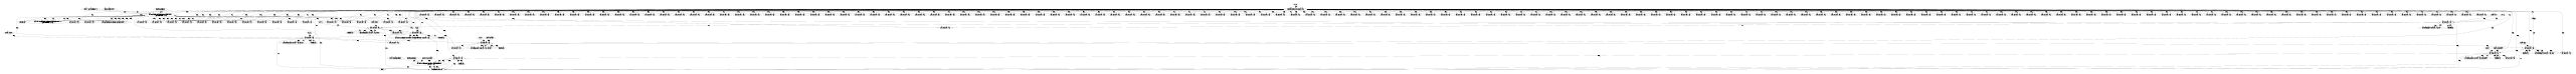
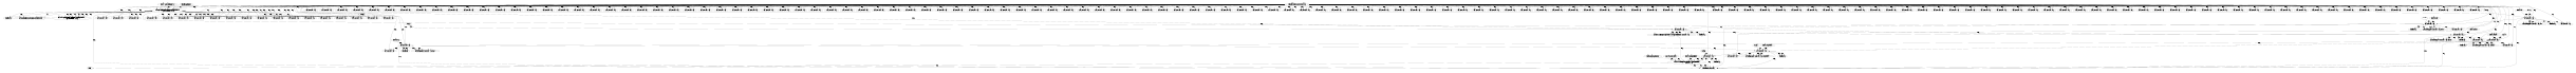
  digraph {
    n1 [label="(Call,(const char *) tag)"]
    n2 [label="(Call,ThrowMSLException(OptionError,\"NoImagesDefined\",\n                (const char *) tag))"]
    n3 [label="(Identifier,tag)"]
-   n4 [label="(MethodReturn,static void)"]
+   n4 [label="(MethodReturn,static static)"]
    n5 [label="(Block,)"]
    n6 [label="(Call,(const char *) tag)"]
    n7 [label="(Call,LocaleCompare((const char *) tag,\"color-floodfill\"))"]
    n8 [label="(Identifier,tag)"]
    n9 [label="(Call,(const char *) tag)"]
    n10 [label="(Call,(const char *) tag)"]
    n11 [label="(Call,LocaleCompare((const char *) tag,\"chop\"))"]
    n12 [label="(Identifier,tag)"]
    n13 [label="(Call,(const char *) tag)"]
    n14 [label="(Call,(const char *) tag)"]
    n15 [label="(Identifier,tag)"]
    n16 [label="(Call,LocaleCompare((const char *) tag, \"charcoal\"))"]
    n17 [label="(Call,(const char *) tag)"]
    n18 [label="(Call,(const char *) tag)"]
    n19 [label="(Identifier,tag)"]
    n20 [label="(Call,LocaleCompare((const char *) tag,\"colorize\"))"]
    n21 [label="(Call,(const char *) tag)"]
    n22 [label="(Call,LogMagickEvent(CoderEvent,GetMagickModule(),\n    \"  SAX.startElement(%s\",tag))"]
    n23 [label="(Call,(const char *) tag)"]
    n24 [label="(Call,(const char *) tag)"]
    n25 [label="(Call,(const char *) tag)"]
    n26 [label="(Identifier,tag)"]
    n27 [label="(Call,(const char *) tag)"]
    n28 [label="(Call,(const char *) tag)"]
    n29 [label="(Call,(const char *) tag)"]
    n30 [label="(Call,(const char *) tag)"]
    n31 [label="(Call,(const char *) tag)"]
    n32 [label="(Call,(const char *) tag)"]
    n33 [label="(Call,(const char *) tag)"]
    n34 [label="(Call,(const char *) tag)"]
    n35 [label="(Call,(const char *) tag)"]
    n36 [label="(Call,(const char *) tag)"]
    n37 [label="(Call,(const char *) tag)"]
    n38 [label="(Call,(const char *) tag)"]
    n39 [label="(Call,(const char *) tag)"]
    n40 [label="(Call,(const char *) tag)"]
    n41 [label="(Call,(const char *) tag)"]
    n42 [label="(Call,LogMagickEvent(CoderEvent,GetMagickModule(),\"  )\"))"]
    n43 [label="(Call,(void) LogMagickEvent(CoderEvent,GetMagickModule(),\n    \"  SAX.startElement(%s\",tag))"]
    n44 [label="(Call,(const char *) tag)"]
    n45 [label="(Call,(const char *) tag)"]
    n46 [label="(Call,(const char *) tag)"]
    n47 [label="(Call,(const char *) tag)"]
    n48 [label="(Identifier,tag)"]
    n49 [label="(Call,LocaleCompare((const char *) tag,\"blur\"))"]
    n50 [label="(MethodParameterIn,const xmlChar *tag)"]
    n51 [label="(Call,(const char *) tag)"]
    n52 [label="(Call,(const char *) tag)"]
    n53 [label="(Call,(const char *) tag)"]
    n54 [label="(Call,(const char *) tag)"]
    n55 [label="(Call,(const char *) tag)"]
    n56 [label="(Call,(const char *) tag)"]
    n57 [label="(Call,(const char *) tag)"]
    n58 [label="(Call,(const char *) tag)"]
    n59 [label="(Call,(const char *) tag)"]
    n60 [label="(Call,(const char *) tag)"]
    n61 [label="(Call,(const char *) tag)"]
    n62 [label="(Call,(const char *) tag)"]
    n63 [label="(Call,(const char *) tag)"]
    n64 [label="(Call,(const char *) tag)"]
    n65 [label="(Call,(const char *) tag)"]
    n66 [label="(Call,(const char *) tag)"]
    n67 [label="(Call,(const char *) tag)"]
    n68 [label="(Call,(const char *) tag)"]
    n69 [label="(Call,(const char *) tag)"]
    n70 [label="(Call,(const char *) tag)"]
    n71 [label="(Call,(const char *) tag)"]
    n72 [label="(Call,(const char *) tag)"]
    n73 [label="(Call,(const char *) tag)"]
    n74 [label="(Call,(const char *) tag)"]
    n75 [label="(Call,(const char *) tag)"]
    n76 [label="(Call,(const char *) tag)"]
    n77 [label="(Call,(const char *) tag)"]
    n78 [label="(Call,(const char *) tag)"]
    n79 [label="(Call,(const char *) tag)"]
    n80 [label="(Call,(const char *) tag)"]
    n81 [label="(Call,(const char *) tag)"]
    n82 [label="(Call,(const char *) tag)"]
    n83 [label="(Call,(const char *) tag)"]
    n84 [label="(Call,(const char *) tag)"]
    n85 [label="(Call,(const char *) tag)"]
    n86 [label="(Call,(const char *) tag)"]
    n87 [label="(Call,(const char *) tag)"]
    n88 [label="(Call,(const char *) tag)"]
    n89 [label="(Call,(const char *) tag)"]
    n90 [label="(Call,(const char *) tag)"]
    n91 [label="(Call,(const char *) tag)"]
    n92 [label="(Call,(const char *) tag)"]
    n93 [label="(Call,(const char *) tag)"]
    n94 [label="(Call,(const char *) tag)"]
    n95 [label="(Call,(const char *) tag)"]
    n96 [label="(Call,(const char *) tag)"]
    n97 [label="(Call,(const char *) tag)"]
    n98 [label="(Call,(const char *) tag)"]
    n99 [label="(Call,(const char *) tag)"]
    n100 [label="(Call,(const char *) tag)"]
    n101 [label="(Call,(const char *) tag)"]
    n102 [label="(Call,(const char *) tag)"]
    n103 [label="(Call,(const char *) tag)"]
    n104 [label="(Call,(const char *) tag)"]
    n105 [label="(Call,(const char *) tag)"]
    n106 [label="(Call,(const char *) tag)"]
    n107 [label="(Call,(const char *) tag)"]
    n108 [label="(Call,(const char *) tag)"]
    n109 [label="(Call,(const char *) tag)"]
    n110 [label="(Call,(const char *) tag)"]
    n111 [label="(Call,(const char *) tag)"]
    n112 [label="(Call,(const char *) tag)"]
    n113 [label="(Call,(const char *) tag)"]
    n114 [label="(Call,(const char *) tag)"]
    n115 [label="(Call,(const char *) tag)"]
    n116 [label="(Call,(const char *) tag)"]
    n117 [label="(Call,(const char *) tag)"]
    n118 [label="(Call,(const char *) tag)"]
    n119 [label="(Call,(const char *) tag)"]
    n120 [label="(Call,(const char *) tag)"]
    n121 [label="(Call,(const char *) tag)"]
    n122 [label="(Call,(const char *) tag)"]
    n123 [label="(Call,(const char *) tag)"]
    n124 [label="(Call,(const char *) tag)"]
    n125 [label="(Call,(const char *) tag)"]
    n126 [label="(Call,(const char *) tag)"]
    n127 [label="(Call,(const char *) tag)"]
    n128 [label="(Call,(const char *) tag)"]
    n129 [label="(Call,(const char *) tag)"]
    n130 [label="(Call,(const char *) tag)"]
    n131 [label="(Call,(const char *) tag)"]
    n132 [label="(Call,(const char *) tag)"]
    n133 [label="(Call,(const char *) tag)"]
    n134 [label="(Call,(const char *) tag)"]
    n135 [label="(Call,(const char *) tag)"]
    n136 [label="(Call,(const char *) tag)"]
    n137 [label="(Call,(const char *) tag)"]
    n138 [label="(Call,(const char *) tag)"]
    n139 [label="(Call,(const char *) tag)"]
    n140 [label="(Call,(const char *) tag)"]
    n141 [label="(Call,(const char *) tag)"]
    n142 [label="(Call,(const char *) tag)"]
    n143 [label="(Call,(const char *) tag)"]
    n144 [label="(Call,(const char *) tag)"]
    n145 [label="(Call,(const char *) tag)"]
    n146 [label="(Call,(const char *) tag)"]
    n147 [label="(Call,(const char *) tag)"]
    n148 [label="(Call,(const char *) tag)"]
    n149 [label="(Call,(const char *) tag)"]
    n150 [label="(Call,(const char *) tag)"]
    n151 [label="(Call,(const char *) tag)"]
    n152 [label="(Call,(const char *) tag)"]
    n153 [label="(Call,(const char *) tag)"]
    n154 [label="(Call,(const char *) tag)"]
    n155 [label="(Call,(const char *) tag)"]
    n156 [label="(Call,(const char *) tag)"]
    n157 [label="(Call,(const char *) tag)"]
    n158 [label="(Call,(const char *) tag)"]
    n159 [label="(Call,(const char *) tag)"]
    n160 [label="(Call,(const char *) tag)"]
    n161 [label="(Call,(const char *) tag)"]
    n162 [label="(Call,(const char *) tag)"]
    n163 [label="(Call,(const char *) tag)"]
    n164 [label="(Call,(const char *) tag)"]
    n165 [label="(Call,(const char *) tag)"]
    n166 [label="(Call,(const char *) tag)"]
    n167 [label="(Call,(const char *) tag)"]
    n168 [label="(Call,(const char *) tag)"]
    n169 [label="(Call,(const char *) tag)"]
    n170 [label="(Call,(const char *) tag)"]
    n171 [label="(Call,(const char *) tag)"]
    n172 [label="(Call,(const char *) tag)"]
    n173 [label="(Call,(const char *) tag)"]
    n174 [label="(Call,(const char *) tag)"]
    n175 [label="(Call,(const char *) tag)"]
    n176 [label="(Call,(const char *) tag)"]
    n177 [label="(Call,(const char *) tag)"]
    n178 [label="(Call,(const char *) tag)"]
    n179 [label="(Call,(const char *) tag)"]
    n180 [label="(Call,(const char *) tag)"]
    n181 [label="(Call,(const char *) tag)"]
    n182 [label="(Call,(const char *) tag)"]
    n183 [label="(Call,(const char *) tag)"]
    n184 [label="(Call,(const char *) tag)"]
    n185 [label="(Call,(const char *) tag)"]
    n186 [label="(Call,(const char *) tag)"]
    n187 [label="(Call,(const char *) tag)"]
    n188 [label="(Call,(const char *) tag)"]
    n189 [label="(Call,(const char *) tag)"]
    n190 [label="(Call,(const char *) tag)"]
    1000182
    1002663
    n193 [label="(Identifier,tag)"]
    n194 [label="(Call,ThrowMSLException(OptionError,\"UnrecognizedElement\",(const char *) tag))"]
    n195 [label="(Identifier,tag)"]
    n196 [label="(Call,LocaleCompare((const char *) tag,\"border\"))"]
    n197 [label="(Literal,\"charcoal\")"]
    n198 [label="(Literal,\"NoImagesDefined\")"]
    n199 [label="(Literal,\"  SAX.startElement(%s\")"]
    n200 [label="(Literal,\"blur\")"]
-   n201 [label="(Identifier,OptionError)"]
+   n201 [label="(LocaleCompare,OptionError)"]
    n202 [label="(Literal,\"chop\")"]
    n203 [label="(ControlStructure,break;)"]
    n204 [label="(Literal,\"color-floodfill\")"]
    n205 [label="(Literal,\"border\")"]
-   n206 [label="(Call,GetMagickModule())"]
    n207 [label="(Literal,\"colorize\")"]
    n208 [label="(Identifier,CoderEvent)"]
+   1002956
    1002934
    1002479
-   1002276
    1002267
    1001970
    1001718
    n1 -> n2 [label="AST: "]
    n1 -> n2 [label="DDG: "]
    n1 -> n3 [label="CFG: "]
    n1 -> n4 [label="DDG: "]
    n2 -> n1 [label="CFG: "]
    n2 -> n4 [label="DDG: "]
    n2 -> n4 [label="DDG: "]
    n2 -> n4 [label="DDG: "]
    n2 -> n5 [label="AST: "]
    n3 -> n1 [label="AST: "]
    n6 -> n1 [label="DDG: "]
    n6 -> n4 [label="DDG: "]
    n6 -> n7 [label="AST: "]
    n6 -> n7 [label="DDG: "]
    n6 -> n8 [label="CFG: "]
    n6 -> n9 [label="DDG: "]
    n8 -> n6 [label="AST: "]
    n10 -> n4 [label="DDG: "]
    n10 -> n6 [label="DDG: "]
    n10 -> n11 [label="AST: "]
    n10 -> n11 [label="DDG: "]
    n10 -> n12 [label="CFG: "]
    n10 -> n13 [label="DDG: "]
    n12 -> n10 [label="AST: "]
    n14 -> n4 [label="DDG: "]
    n14 -> n10 [label="DDG: "]
    n14 -> n15 [label="CFG: "]
    n14 -> n16 [label="AST: "]
    n14 -> n16 [label="DDG: "]
    n14 -> n17 [label="DDG: "]
    n15 -> n14 [label="AST: "]
    n18 -> n4 [label="DDG: "]
    n18 -> n14 [label="DDG: "]
    n18 -> n19 [label="CFG: "]
    n18 -> n20 [label="AST: "]
    n18 -> n20 [label="DDG: "]
    n18 -> n21 [label="DDG: "]
    n19 -> n18 [label="AST: "]
    n22 -> n4 [label="DDG: "]
    n22 -> n18 [label="DDG: "]
    n22 -> n23 [label="DDG: "]
    n22 -> n24 [label="DDG: "]
    n22 -> n25 [label="DDG: "]
    n22 -> n26 [label="CFG: "]
    n22 -> n27 [label="DDG: "]
    n22 -> n28 [label="DDG: "]
    n22 -> n29 [label="DDG: "]
    n22 -> n30 [label="DDG: "]
    n22 -> n31 [label="DDG: "]
    n22 -> n32 [label="DDG: "]
    n22 -> n33 [label="DDG: "]
    n22 -> n34 [label="DDG: "]
    n22 -> n35 [label="DDG: "]
    n22 -> n36 [label="DDG: "]
    n22 -> n37 [label="DDG: "]
    n22 -> n38 [label="DDG: "]
    n22 -> n39 [label="DDG: "]
    n22 -> n40 [label="DDG: "]
    n22 -> n41 [label="DDG: "]
    n22 -> n42 [label="DDG: "]
    n22 -> n43 [label="AST: "]
    n22 -> n43 [label="DDG: "]
    n22 -> n43 [label="DDG: "]
    n22 -> n43 [label="DDG: "]
    n22 -> n43 [label="DDG: "]
    n22 -> n44 [label="DDG: "]
    n22 -> n45 [label="DDG: "]
    n23 -> n4 [label="DDG: "]
    n23 -> n46 [label="DDG: "]
    n23 -> n47 [label="DDG: "]
    n23 -> n48 [label="CFG: "]
    n23 -> n49 [label="AST: "]
    n23 -> n49 [label="DDG: "]
    n26 -> n22 [label="AST: "]
    n43 -> n22 [label="CFG: "]
    n46 -> n4 [label="DDG: "]
    n46 -> n51 [label="DDG: "]
    n46 -> n141 [label="DDG: "]
    n46 -> n195 [label="CFG: "]
    n46 -> n196 [label="AST: "]
    n46 -> n196 [label="DDG: "]
    n48 -> n23 [label="AST: "]
    n50 -> n1 [label="DDG: "]
    n50 -> n6 [label="DDG: "]
    n50 -> n9 [label="DDG: "]
    n50 -> n10 [label="DDG: "]
    n50 -> n13 [label="DDG: "]
    n50 -> n14 [label="DDG: "]
    n50 -> n17 [label="DDG: "]
    n50 -> n18 [label="DDG: "]
    n50 -> n21 [label="DDG: "]
    n50 -> n22 [label="DDG: "]
    n50 -> n23 [label="DDG: "]
    n50 -> n24 [label="DDG: "]
    n50 -> n25 [label="DDG: "]
    n50 -> n27 [label="DDG: "]
    n50 -> n28 [label="DDG: "]
    n50 -> n29 [label="DDG: "]
    n50 -> n30 [label="DDG: "]
    n50 -> n31 [label="DDG: "]
    n50 -> n32 [label="DDG: "]
    n50 -> n33 [label="DDG: "]
    n50 -> n34 [label="DDG: "]
    n50 -> n35 [label="DDG: "]
    n50 -> n36 [label="DDG: "]
    n50 -> n37 [label="DDG: "]
    n50 -> n38 [label="DDG: "]
    n50 -> n39 [label="DDG: "]
    n50 -> n40 [label="DDG: "]
    n50 -> n41 [label="DDG: "]
    n50 -> n44 [label="DDG: "]
    n50 -> n45 [label="DDG: "]
    n50 -> n46 [label="DDG: "]
    n50 -> n47 [label="DDG: "]
    n50 -> n51 [label="DDG: "]
    n50 -> n52 [label="DDG: "]
    n50 -> n53 [label="DDG: "]
    n50 -> n54 [label="DDG: "]
    n50 -> n55 [label="DDG: "]
    n50 -> n56 [label="DDG: "]
    n50 -> n57 [label="DDG: "]
    n50 -> n58 [label="DDG: "]
    n50 -> n59 [label="DDG: "]
    n50 -> n60 [label="DDG: "]
    n50 -> n61 [label="DDG: "]
    n50 -> n62 [label="DDG: "]
    n50 -> n63 [label="DDG: "]
    n50 -> n64 [label="DDG: "]
    n50 -> n65 [label="DDG: "]
    n50 -> n66 [label="DDG: "]
    n50 -> n67 [label="DDG: "]
    n50 -> n68 [label="DDG: "]
    n50 -> n69 [label="DDG: "]
    n50 -> n70 [label="DDG: "]
    n50 -> n71 [label="DDG: "]
    n50 -> n72 [label="DDG: "]
    n50 -> n73 [label="DDG: "]
    n50 -> n74 [label="DDG: "]
    n50 -> n75 [label="DDG: "]
    n50 -> n76 [label="DDG: "]
    n50 -> n77 [label="DDG: "]
    n50 -> n78 [label="DDG: "]
    n50 -> n79 [label="DDG: "]
    n50 -> n80 [label="DDG: "]
    n50 -> n81 [label="DDG: "]
    n50 -> n82 [label="DDG: "]
    n50 -> n83 [label="DDG: "]
    n50 -> n84 [label="DDG: "]
    n50 -> n85 [label="DDG: "]
    n50 -> n86 [label="DDG: "]
    n50 -> n87 [label="DDG: "]
    n50 -> n88 [label="DDG: "]
    n50 -> n89 [label="DDG: "]
    n50 -> n90 [label="DDG: "]
    n50 -> n91 [label="DDG: "]
    n50 -> n92 [label="DDG: "]
    n50 -> n93 [label="DDG: "]
    n50 -> n94 [label="DDG: "]
    n50 -> n95 [label="DDG: "]
    n50 -> n96 [label="DDG: "]
    n50 -> n97 [label="DDG: "]
    n50 -> n98 [label="DDG: "]
    n50 -> n99 [label="DDG: "]
    n50 -> n100 [label="DDG: "]
    n50 -> n101 [label="DDG: "]
    n50 -> n102 [label="DDG: "]
    n50 -> n103 [label="DDG: "]
    n50 -> n104 [label="DDG: "]
    n50 -> n105 [label="DDG: "]
    n50 -> n106 [label="DDG: "]
    n50 -> n107 [label="DDG: "]
    n50 -> n108 [label="DDG: "]
    n50 -> n109 [label="DDG: "]
    n50 -> n110 [label="DDG: "]
    n50 -> n111 [label="DDG: "]
    n50 -> n112 [label="DDG: "]
    n50 -> n113 [label="DDG: "]
    n50 -> n114 [label="DDG: "]
    n50 -> n115 [label="DDG: "]
    n50 -> n116 [label="DDG: "]
    n50 -> n117 [label="DDG: "]
    n50 -> n118 [label="DDG: "]
    n50 -> n119 [label="DDG: "]
    n50 -> n120 [label="DDG: "]
    n50 -> n121 [label="DDG: "]
    n50 -> n122 [label="DDG: "]
    n50 -> n123 [label="DDG: "]
    n50 -> n124 [label="DDG: "]
    n50 -> n125 [label="DDG: "]
    n50 -> n126 [label="DDG: "]
    n50 -> n127 [label="DDG: "]
    n50 -> n128 [label="DDG: "]
    n50 -> n129 [label="DDG: "]
    n50 -> n130 [label="DDG: "]
    n50 -> n131 [label="DDG: "]
    n50 -> n132 [label="DDG: "]
    n50 -> n133 [label="DDG: "]
    n50 -> n134 [label="DDG: "]
    n50 -> n135 [label="DDG: "]
    n50 -> n136 [label="DDG: "]
    n50 -> n137 [label="DDG: "]
    n50 -> n138 [label="DDG: "]
    n50 -> n139 [label="DDG: "]
    n50 -> n140 [label="DDG: "]
    n50 -> n141 [label="DDG: "]
    n50 -> n142 [label="DDG: "]
    n50 -> n143 [label="DDG: "]
    n50 -> n144 [label="DDG: "]
    n50 -> n145 [label="DDG: "]
    n50 -> n146 [label="DDG: "]
    n50 -> n147 [label="DDG: "]
    n50 -> n148 [label="DDG: "]
    n50 -> n149 [label="DDG: "]
    n50 -> n150 [label="DDG: "]
    n50 -> n151 [label="DDG: "]
    n50 -> n152 [label="DDG: "]
    n50 -> n153 [label="DDG: "]
    n50 -> n154 [label="DDG: "]
    n50 -> n155 [label="DDG: "]
    n50 -> n156 [label="DDG: "]
    n50 -> n157 [label="DDG: "]
    n50 -> n158 [label="DDG: "]
    n50 -> n159 [label="DDG: "]
    n50 -> n160 [label="DDG: "]
    n50 -> n161 [label="DDG: "]
    n50 -> n162 [label="DDG: "]
    n50 -> n163 [label="DDG: "]
    n50 -> n164 [label="DDG: "]
    n50 -> n165 [label="DDG: "]
    n50 -> n166 [label="DDG: "]
    n50 -> n167 [label="DDG: "]
    n50 -> n168 [label="DDG: "]
    n50 -> n169 [label="DDG: "]
    n50 -> n170 [label="DDG: "]
    n50 -> n171 [label="DDG: "]
    n50 -> n172 [label="DDG: "]
    n50 -> n173 [label="DDG: "]
    n50 -> n174 [label="DDG: "]
    n50 -> n175 [label="DDG: "]
    n50 -> n176 [label="DDG: "]
    n50 -> n177 [label="DDG: "]
    n50 -> n178 [label="DDG: "]
    n50 -> n179 [label="DDG: "]
    n50 -> n180 [label="DDG: "]
    n50 -> n181 [label="DDG: "]
    n50 -> n182 [label="DDG: "]
    n50 -> n183 [label="DDG: "]
    n50 -> n184 [label="DDG: "]
    n50 -> n185 [label="DDG: "]
    n50 -> n186 [label="DDG: "]
    n50 -> n187 [label="DDG: "]
    n50 -> n188 [label="DDG: "]
    n50 -> n189 [label="DDG: "]
    n50 -> n190 [label="DDG: "]
-   1000182 -> n50 [label="AST: "]
+   n50 -> 1000182 [label="AST: "]
    n50 -> 1002663 [label="DDG: "]
    n51 -> n18 [label="DDG: "]
    n51 -> n193 [label="CFG: "]
    n51 -> n194 [label="AST: "]
    n51 -> n194 [label="DDG: "]
    1002663 -> n10 [label="AST: "]
    n193 -> n51 [label="AST: "]
    n194 -> n2 [label="DDG: "]
    n194 -> n51 [label="CFG: "]
    n195 -> n46 [label="AST: "]
    n197 -> n14 [label="CFG: "]
    n198 -> n2 [label="AST: "]
    n199 -> n22 [label="AST: "]
    n200 -> n23 [label="CFG: "]
    n201 -> n2 [label="AST: "]
    n202 -> n10 [label="CFG: "]
    n203 -> n2 [label="CFG: "]
    n204 -> n6 [label="CFG: "]
    n205 -> n46 [label="CFG: "]
-   n206 -> n22 [label="AST: "]
    n207 -> n18 [label="CFG: "]
    n208 -> n22 [label="AST: "]
+   1002956 -> n1 [label="AST: "]
    1002934 -> n6 [label="AST: "]
    1002479 -> n14 [label="AST: "]
-   1002276 -> n18 [label="AST: "]
    1002267 -> n51 [label="AST: "]
    1001970 -> n46 [label="AST: "]
    1001718 -> n23 [label="AST: "]
  }
